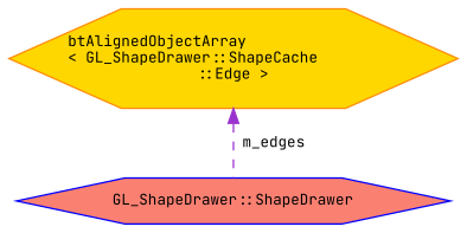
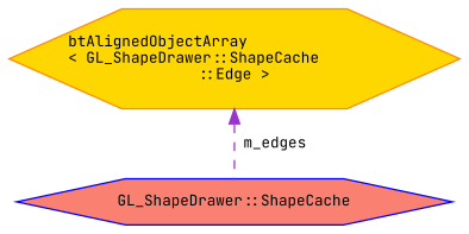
  digraph {
    fontname="JetBrains Mono"
    node [fontname="JetBrains Mono" fontsize=10 shape=hexagon style=filled]
-   n1 [color=blue fillcolor=salmon fontcolor=black height=0.2 label="GL_ShapeDrawer::ShapeDrawer" width=0.4]
+   n1 [color=blue fillcolor=salmon fontcolor=black height=0.2 label="GL_ShapeDrawer::ShapeCache" width=0.4]
    n2 [color=darkorange fillcolor=gold height=0.2 label="btAlignedObjectArray\l\< GL_ShapeDrawer::ShapeCache\l::Edge \>" width=0.4]
    n2 -> n1 [color=darkorchid3 dir=back fontname="JetBrains Mono" fontsize=10 label=" m_edges" labelfontname=Helvetica labelfontsize=10 style=dashed]
  }
